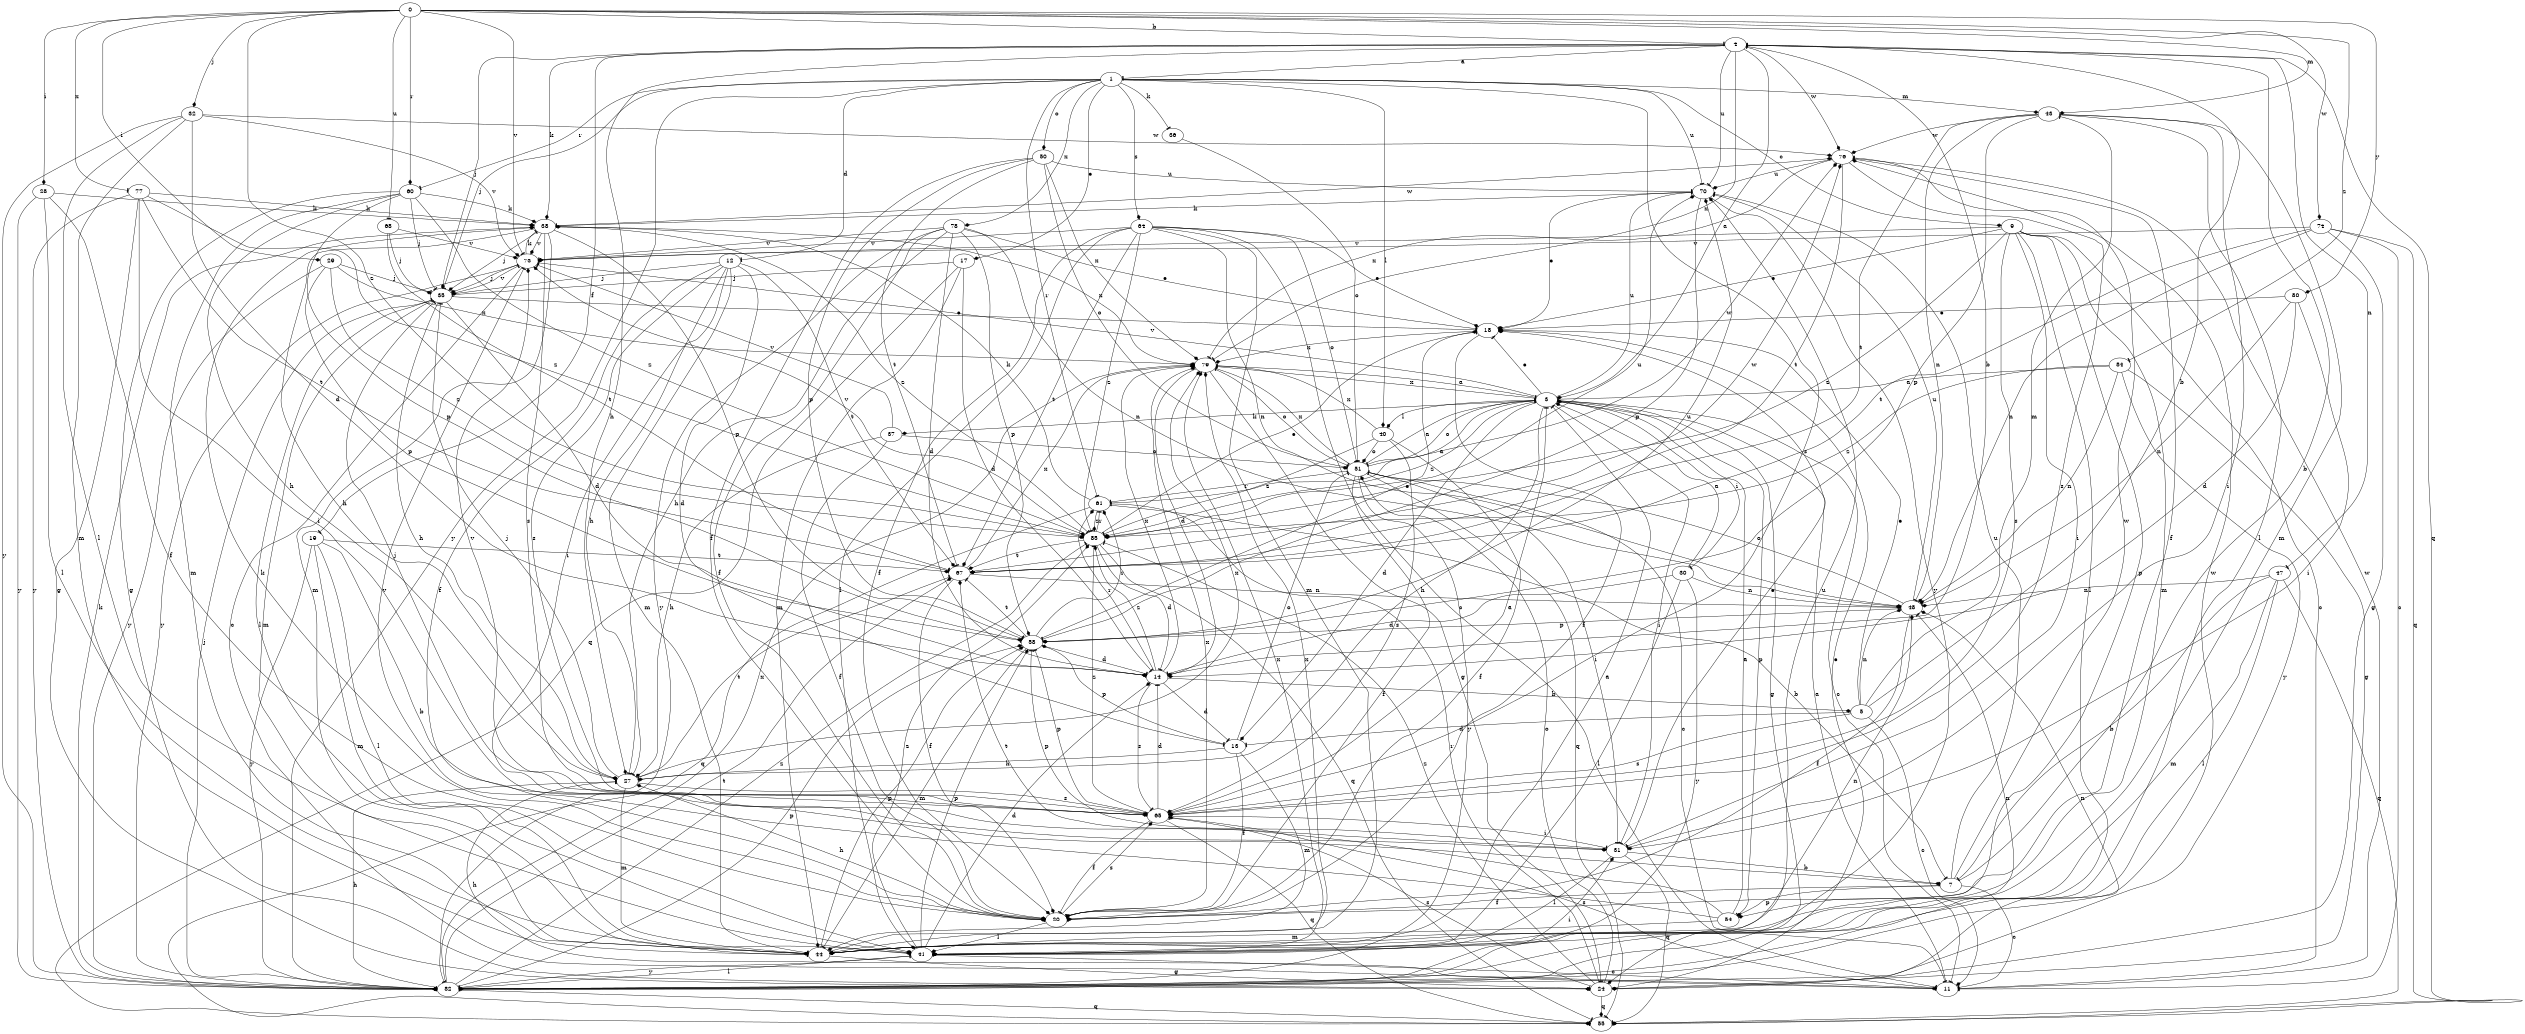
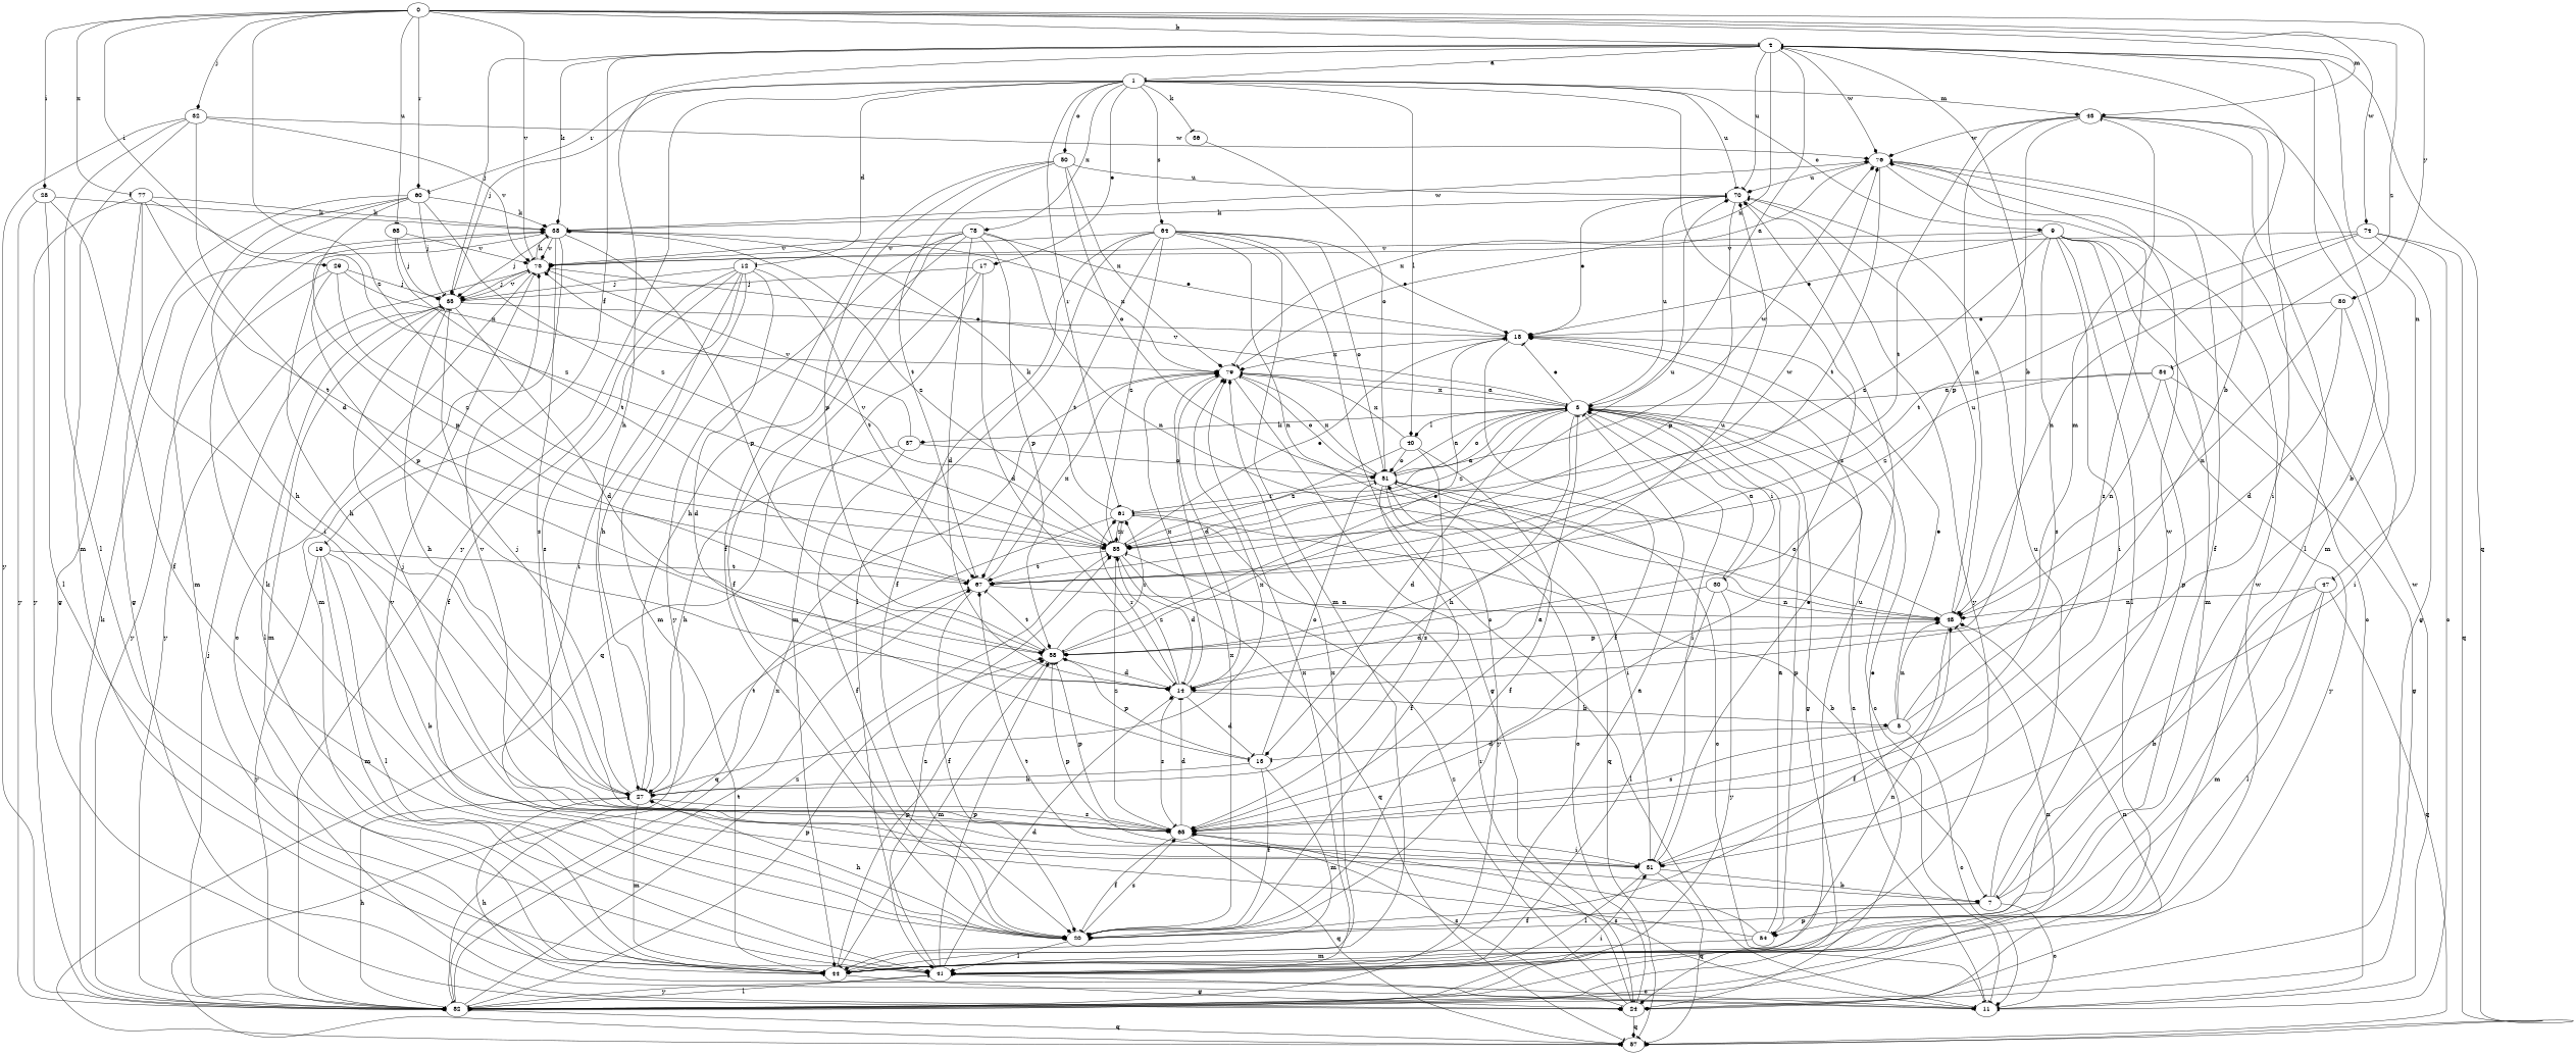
  strict digraph {
    edge [arrowhead=diamond]
    0
    4
    28
    29
    32
    43
    60
    68
    73
    74
    77
    80
    84
    85
    1
    35
    70
    3
    27
    79
    19
    38
    47
-   57 [label=55]
+   57
    76
    82
    20
    41
    n29 [label=58]
    44
    14
    31
    48
    67
    24
    11
    18
    61
    9
    12
    17
    36
    40
    50
    64
    65
    78
    54
    13
    51
    7
    30
    37
    5
    0 -> 4 [arrowhead=tee label=b]
    0 -> 28 [label=i]
    0 -> 29 [label=i]
    0 -> 32 [label=j]
    0 -> 43 [label=m]
    0 -> 60 [label=r]
    0 -> 68 [arrowhead=tee label=u]
    0 -> 73 [arrowhead=tee label=v]
    0 -> 74 [label=w]
    0 -> 77 [arrowhead=tee label=x]
    0 -> 80 [label=y]
    0 -> 84 [arrowhead=tee label=z]
    0 -> 85 [arrowhead=tee label=z]
    4 -> 1 [arrowhead=tee label=a]
    4 -> 35 [label=j]
    4 -> 70 [arrowhead=tee label=u]
    4 -> 3 [label=a]
    4 -> 27 [label=h]
    4 -> 79 [arrowhead=tee label=x]
    4 -> 19 [arrowhead=tee label=f]
    4 -> 38 [label=k]
    4 -> 47 [arrowhead=tee label=n]
    4 -> 57 [label=q]
    4 -> 76 [label=w]
    28 -> 38 [label=k]
    28 -> 82 [arrowhead=tee label=y]
    28 -> 20 [label=f]
    28 -> 41 [label=l]
    29 -> 85 [label=z]
    29 -> 35 [arrowhead=tee label=j]
    29 -> 79 [label=x]
    29 -> 82 [label=y]
    29 -> n29 [arrowhead=tee label=p]
    32 -> 73 [label=v]
    32 -> 76 [label=w]
    32 -> 82 [label=y]
    32 -> 41 [arrowhead=tee label=l]
    32 -> 44 [arrowhead=tee label=m]
    32 -> 14 [label=d]
    43 -> 76 [label=w]
    43 -> 41 [arrowhead=tee label=l]
    43 -> n29 [label=p]
    43 -> 44 [label=m]
    43 -> 31 [arrowhead=tee label=i]
    43 -> 48 [arrowhead=tee label=n]
    43 -> 67 [label=t]
    60 -> 85 [label=z]
    60 -> 35 [arrowhead=tee label=j]
    60 -> 27 [arrowhead=tee label=h]
    60 -> 38 [label=k]
    60 -> n29 [label=p]
    60 -> 44 [arrowhead=tee label=m]
    60 -> 24 [label=g]
    68 -> 73 [label=v]
    68 -> 35 [label=j]
    68 -> 67 [arrowhead=tee label=t]
    73 -> 35 [label=j]
    73 -> 38 [arrowhead=tee label=k]
    73 -> 82 [arrowhead=tee label=y]
    73 -> 11 [label=c]
    74 -> 73 [label=v]
    74 -> 57 [arrowhead=tee label=q]
    74 -> 48 [label=n]
    74 -> 67 [label=t]
    74 -> 24 [label=g]
    74 -> 11 [arrowhead=tee label=c]
    77 -> 85 [arrowhead=tee label=z]
    77 -> 38 [label=k]
    77 -> 82 [label=y]
    77 -> 31 [label=i]
    77 -> 67 [arrowhead=tee label=t]
    77 -> 24 [label=g]
    80 -> 14 [label=d]
    80 -> 31 [label=i]
    80 -> 48 [arrowhead=tee label=n]
    80 -> 18 [label=e]
    84 -> 85 [label=z]
    84 -> 3 [arrowhead=tee label=a]
    84 -> 82 [label=y]
    84 -> 48 [label=n]
    84 -> 24 [label=g]
    85 -> 73 [label=v]
    85 -> 70 [label=u]
    85 -> 57 [arrowhead=tee label=q]
    85 -> 14 [arrowhead=tee label=d]
    85 -> 67 [label=t]
    85 -> 18 [arrowhead=tee label=e]
    85 -> 61 [arrowhead=tee label=r]
    1 -> 43 [label=m]
    1 -> 60 [arrowhead=tee label=r]
    1 -> 35 [arrowhead=tee label=j]
    1 -> 70 [arrowhead=tee label=u]
    1 -> 82 [arrowhead=tee label=y]
    1 -> 61 [arrowhead=tee label=r]
    1 -> 9 [label=c]
    1 -> 12 [arrowhead=tee label=d]
    1 -> 17 [label=e]
    1 -> 36 [arrowhead=tee label=k]
    1 -> 40 [label=l]
    1 -> 50 [label=o]
    1 -> 64 [label=s]
    1 -> 65 [arrowhead=tee label=s]
    1 -> 78 [label=x]
    35 -> 73 [arrowhead=tee label=v]
    35 -> 27 [label=h]
    35 -> 41 [arrowhead=tee label=l]
    35 -> 44 [label=m]
    35 -> 14 [label=d]
    35 -> 18 [arrowhead=tee label=e]
    70 -> 38 [arrowhead=tee label=k]
    70 -> 82 [arrowhead=tee label=y]
    70 -> n29 [arrowhead=tee label=p]
    70 -> 18 [arrowhead=tee label=e]
    3 -> 73 [arrowhead=tee label=v]
    3 -> 85 [label=z]
    3 -> 70 [arrowhead=tee label=u]
    3 -> 27 [arrowhead=tee label=h]
    3 -> 79 [arrowhead=tee label=x]
    3 -> 31 [arrowhead=tee label=i]
    3 -> 24 [label=g]
    3 -> 11 [arrowhead=tee label=c]
    3 -> 18 [arrowhead=tee label=e]
    3 -> 40 [label=l]
    3 -> 54 [arrowhead=tee label=p]
    3 -> 13 [label=d]
    3 -> 51 [arrowhead=tee label=o]
    3 -> 30 [arrowhead=tee label=i]
    3 -> 37 [label=k]
    27 -> 35 [arrowhead=tee label=j]
    27 -> 79 [label=x]
    27 -> 44 [arrowhead=tee label=m]
    27 -> 67 [arrowhead=tee label=t]
    27 -> 65 [label=s]
    79 -> 3 [arrowhead=tee label=a]
    79 -> 14 [label=d]
    79 -> 24 [arrowhead=tee label=g]
    79 -> 51 [arrowhead=tee label=o]
    19 -> 82 [arrowhead=tee label=y]
    19 -> 41 [label=l]
    19 -> 44 [arrowhead=tee label=m]
    19 -> 67 [label=t]
    19 -> 7 [arrowhead=tee label=b]
    38 -> 73 [label=v]
    38 -> 85 [arrowhead=tee label=z]
    38 -> 35 [label=j]
    38 -> 27 [label=h]
    38 -> 79 [arrowhead=tee label=x]
    38 -> 76 [label=w]
    38 -> n29 [arrowhead=tee label=p]
    38 -> 44 [label=m]
    38 -> 65 [label=s]
    47 -> 57 [label=q]
    47 -> 41 [label=l]
    47 -> 44 [label=m]
    47 -> 48 [label=n]
    47 -> 7 [arrowhead=tee label=b]
    76 -> 70 [label=u]
    76 -> 79 [arrowhead=tee label=x]
    76 -> 20 [arrowhead=tee label=f]
    76 -> 67 [label=t]
    76 -> 65 [label=s]
    82 -> 85 [arrowhead=tee label=z]
    82 -> 35 [arrowhead=tee label=j]
    82 -> 70 [label=u]
    82 -> 27 [arrowhead=tee label=h]
    82 -> 79 [arrowhead=tee label=x]
    82 -> 38 [label=k]
    82 -> 57 [label=q]
    82 -> 76 [label=w]
    82 -> 41 [arrowhead=tee label=l]
    82 -> n29 [label=p]
    82 -> 31 [label=i]
    82 -> 48 [arrowhead=tee label=n]
    82 -> 67 [label=t]
    20 -> 27 [label=h]
    20 -> 79 [label=x]
    20 -> 38 [label=k]
    20 -> 41 [label=l]
    20 -> 65 [label=s]
    41 -> 85 [label=z]
    41 -> 3 [arrowhead=tee label=a]
    41 -> 79 [label=x]
    41 -> 82 [arrowhead=tee label=y]
    41 -> n29 [label=p]
    41 -> 14 [label=d]
    41 -> 11 [arrowhead=tee label=c]
    n29 -> 70 [label=u]
    n29 -> 44 [arrowhead=tee label=m]
    n29 -> 14 [arrowhead=tee label=d]
    n29 -> 67 [arrowhead=tee label=t]
    n29 -> 18 [label=e]
    n29 -> 61 [label=r]
    44 -> 79 [label=x]
    44 -> n29 [label=p]
    44 -> 48 [label=n]
    44 -> 24 [arrowhead=tee label=g]
    14 -> 4 [arrowhead=tee label=b]
    14 -> 85 [label=z]
    14 -> 79 [label=x]
    14 -> 61 [label=r]
    14 -> 65 [arrowhead=tee label=s]
    14 -> 13 [arrowhead=tee label=d]
    14 -> 5 [label=b]
    31 -> 57 [arrowhead=tee label=q]
    31 -> 41 [label=l]
    31 -> n29 [arrowhead=tee label=p]
    31 -> 18 [label=e]
    31 -> 7 [label=b]
    48 -> 70 [arrowhead=tee label=u]
    48 -> 20 [label=f]
    48 -> n29 [label=p]
    48 -> 51 [arrowhead=tee label=o]
    67 -> 79 [label=x]
    67 -> 76 [label=w]
    67 -> 20 [label=f]
    67 -> 48 [arrowhead=tee label=n]
    24 -> 85 [arrowhead=tee label=z]
    24 -> 57 [label=q]
    24 -> 48 [label=n]
    24 -> 18 [label=e]
    24 -> 61 [arrowhead=tee label=r]
    24 -> 65 [arrowhead=tee label=s]
    24 -> 51 [label=o]
    11 -> 3 [arrowhead=tee label=a]
    11 -> 27 [arrowhead=tee label=h]
    11 -> 76 [arrowhead=tee label=w]
    11 -> 65 [label=s]
    18 -> 79 [label=x]
    18 -> 20 [arrowhead=tee label=f]
    61 -> 85 [label=z]
    61 -> 3 [arrowhead=tee label=a]
    61 -> 38 [label=k]
    61 -> 57 [arrowhead=tee label=q]
    61 -> 7 [arrowhead=tee label=b]
    9 -> 73 [label=v]
    9 -> 85 [label=z]
    9 -> 41 [label=l]
    9 -> 44 [label=m]
    9 -> 31 [arrowhead=tee label=i]
    9 -> 11 [arrowhead=tee label=c]
    9 -> 18 [label=e]
    9 -> 65 [label=s]
    9 -> 54 [label=p]
    12 -> 35 [label=j]
    12 -> 27 [arrowhead=tee label=h]
    12 -> 20 [label=f]
    12 -> 44 [arrowhead=tee label=m]
    12 -> 31 [label=i]
    12 -> 67 [label=t]
    12 -> 65 [arrowhead=tee label=s]
    12 -> 13 [arrowhead=tee label=d]
    17 -> 35 [arrowhead=tee label=j]
    17 -> 57 [label=q]
    17 -> 44 [label=m]
    17 -> 14 [arrowhead=tee label=d]
    36 -> 51 [arrowhead=tee label=o]
    40 -> 85 [arrowhead=tee label=z]
    40 -> 79 [arrowhead=tee label=x]
    40 -> 20 [arrowhead=tee label=f]
    40 -> 65 [label=s]
    40 -> 51 [label=o]
    50 -> 70 [arrowhead=tee label=u]
    50 -> 79 [label=x]
    50 -> 20 [arrowhead=tee label=f]
    50 -> n29 [arrowhead=tee label=p]
    50 -> 67 [arrowhead=tee label=t]
    50 -> 51 [arrowhead=tee label=o]
    64 -> 73 [label=v]
    64 -> 85 [arrowhead=tee label=z]
    64 -> 20 [label=f]
    64 -> 41 [label=l]
    64 -> 44 [arrowhead=tee label=m]
    64 -> 48 [label=n]
    64 -> 67 [label=t]
    64 -> 11 [arrowhead=tee label=c]
    64 -> 18 [label=e]
    64 -> 51 [arrowhead=tee label=o]
    65 -> 73 [label=v]
    65 -> 85 [arrowhead=tee label=z]
    65 -> 35 [arrowhead=tee label=j]
    65 -> 3 [arrowhead=tee label=a]
    65 -> 57 [arrowhead=tee label=q]
    65 -> 20 [arrowhead=tee label=f]
    65 -> n29 [arrowhead=tee label=p]
    65 -> 14 [arrowhead=tee label=d]
    65 -> 31 [arrowhead=tee label=i]
    78 -> 73 [arrowhead=tee label=v]
    78 -> 27 [arrowhead=tee label=h]
    78 -> 82 [arrowhead=tee label=y]
    78 -> 20 [label=f]
    78 -> n29 [label=p]
    78 -> 14 [arrowhead=tee label=d]
    78 -> 48 [label=n]
    78 -> 18 [arrowhead=tee label=e]
    54 -> 73 [arrowhead=tee label=v]
    54 -> 3 [label=a]
    54 -> 44 [label=m]
    54 -> 67 [label=t]
    13 -> 27 [label=h]
    13 -> 20 [arrowhead=tee label=f]
    13 -> n29 [label=p]
    13 -> 44 [label=m]
    13 -> 51 [arrowhead=tee label=o]
    51 -> 3 [arrowhead=tee label=a]
    51 -> 79 [arrowhead=tee label=x]
    51 -> 57 [arrowhead=tee label=q]
    51 -> 76 [label=w]
    51 -> 82 [arrowhead=tee label=y]
    51 -> 20 [label=f]
    51 -> 31 [arrowhead=tee label=i]
    51 -> 11 [arrowhead=tee label=c]
    51 -> 61 [arrowhead=tee label=r]
    7 -> 4 [arrowhead=tee label=b]
    7 -> 70 [arrowhead=tee label=u]
    7 -> 76 [arrowhead=tee label=w]
    7 -> 20 [arrowhead=tee label=f]
    7 -> 11 [arrowhead=tee label=c]
    7 -> 54 [label=p]
    30 -> 3 [label=a]
    30 -> 82 [arrowhead=tee label=y]
    30 -> 41 [arrowhead=tee label=l]
    30 -> 14 [arrowhead=tee label=d]
    30 -> 48 [label=n]
    37 -> 73 [arrowhead=tee label=v]
    37 -> 27 [label=h]
    37 -> 20 [label=f]
    37 -> 51 [label=o]
    5 -> 4 [arrowhead=tee label=b]
    5 -> 43 [arrowhead=tee label=m]
    5 -> 48 [label=n]
    5 -> 11 [label=c]
    5 -> 18 [label=e]
    5 -> 65 [label=s]
    5 -> 13 [arrowhead=tee label=d]
  }
